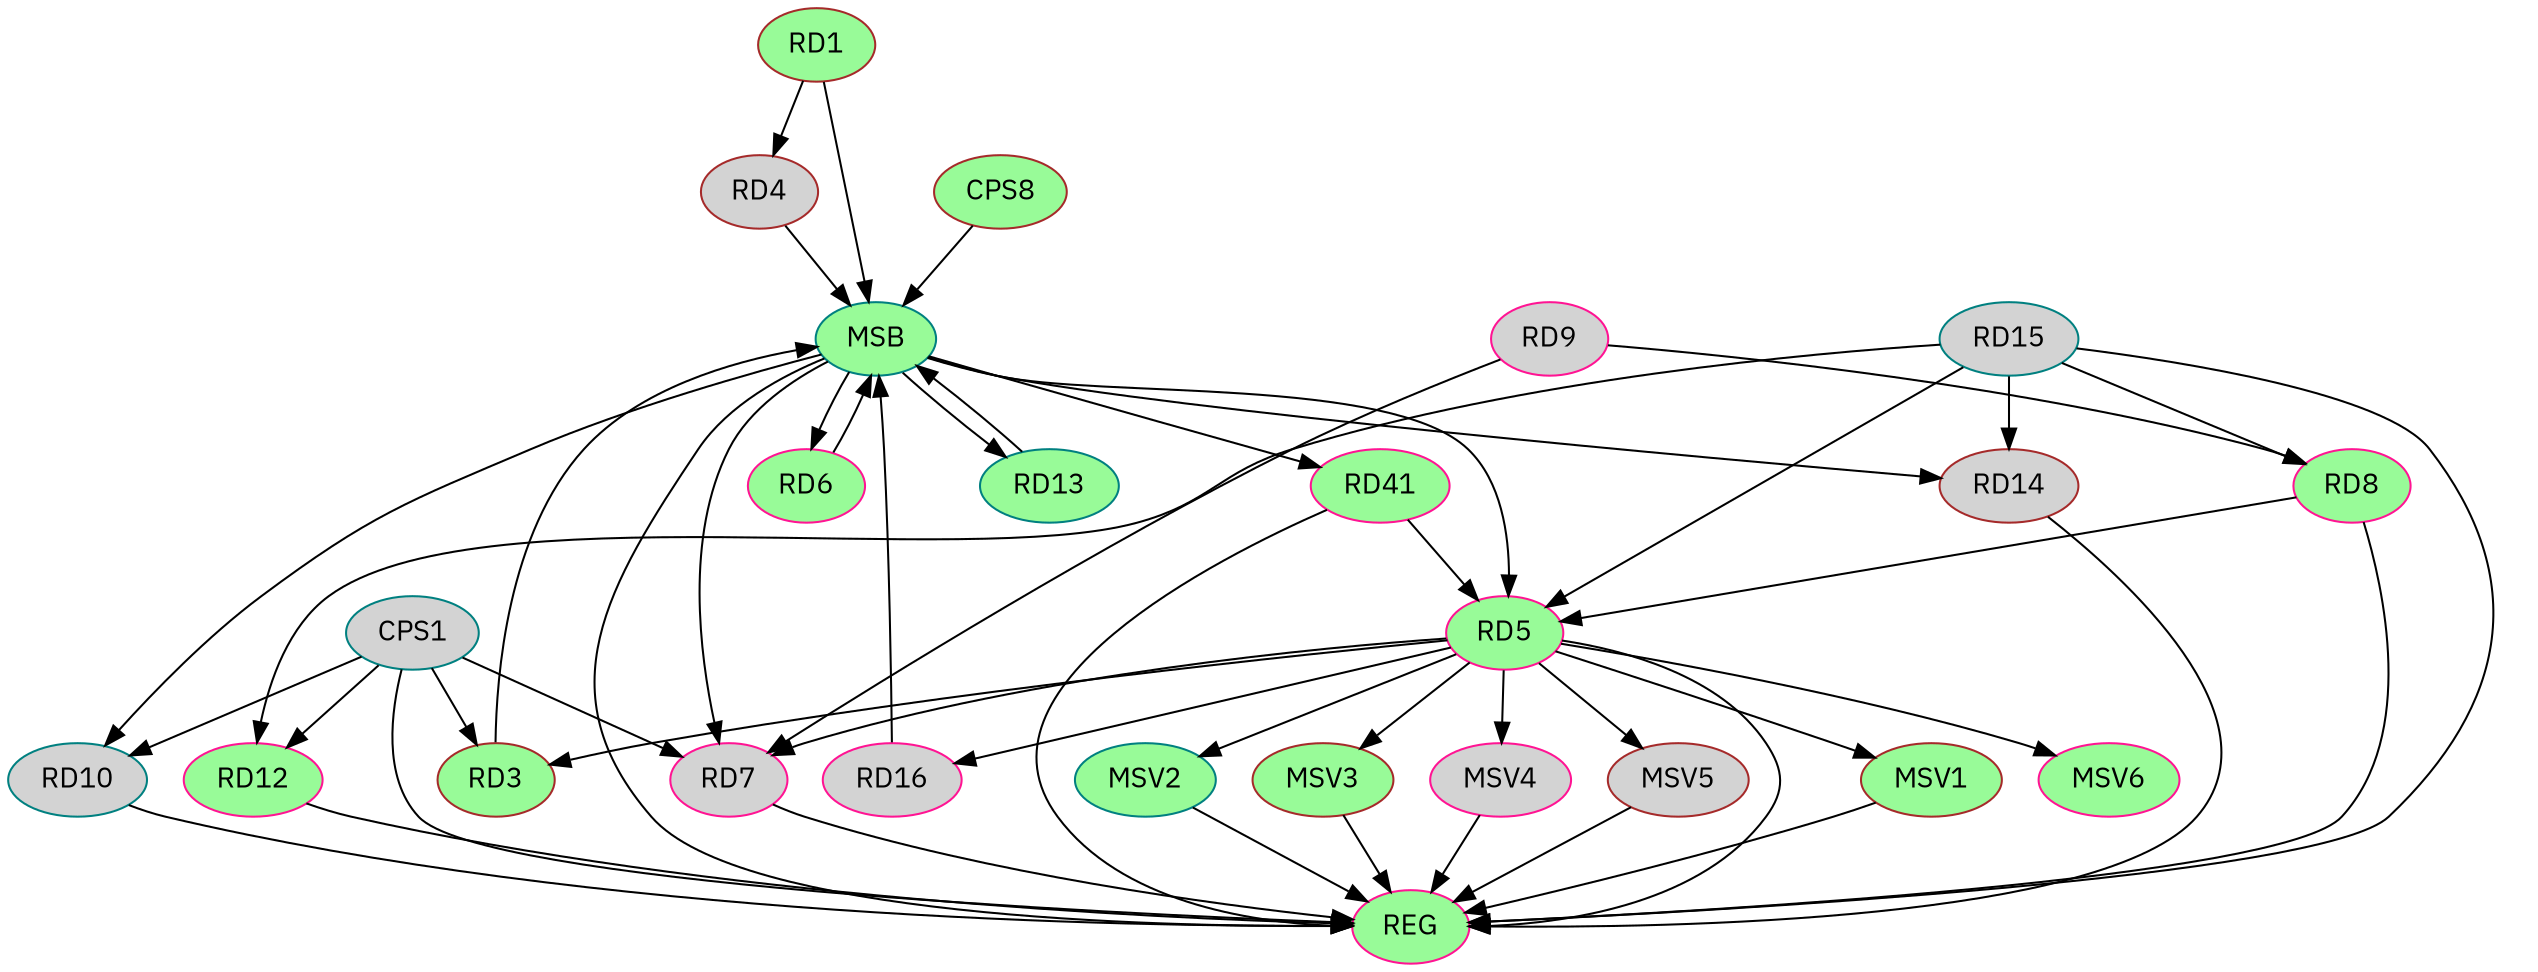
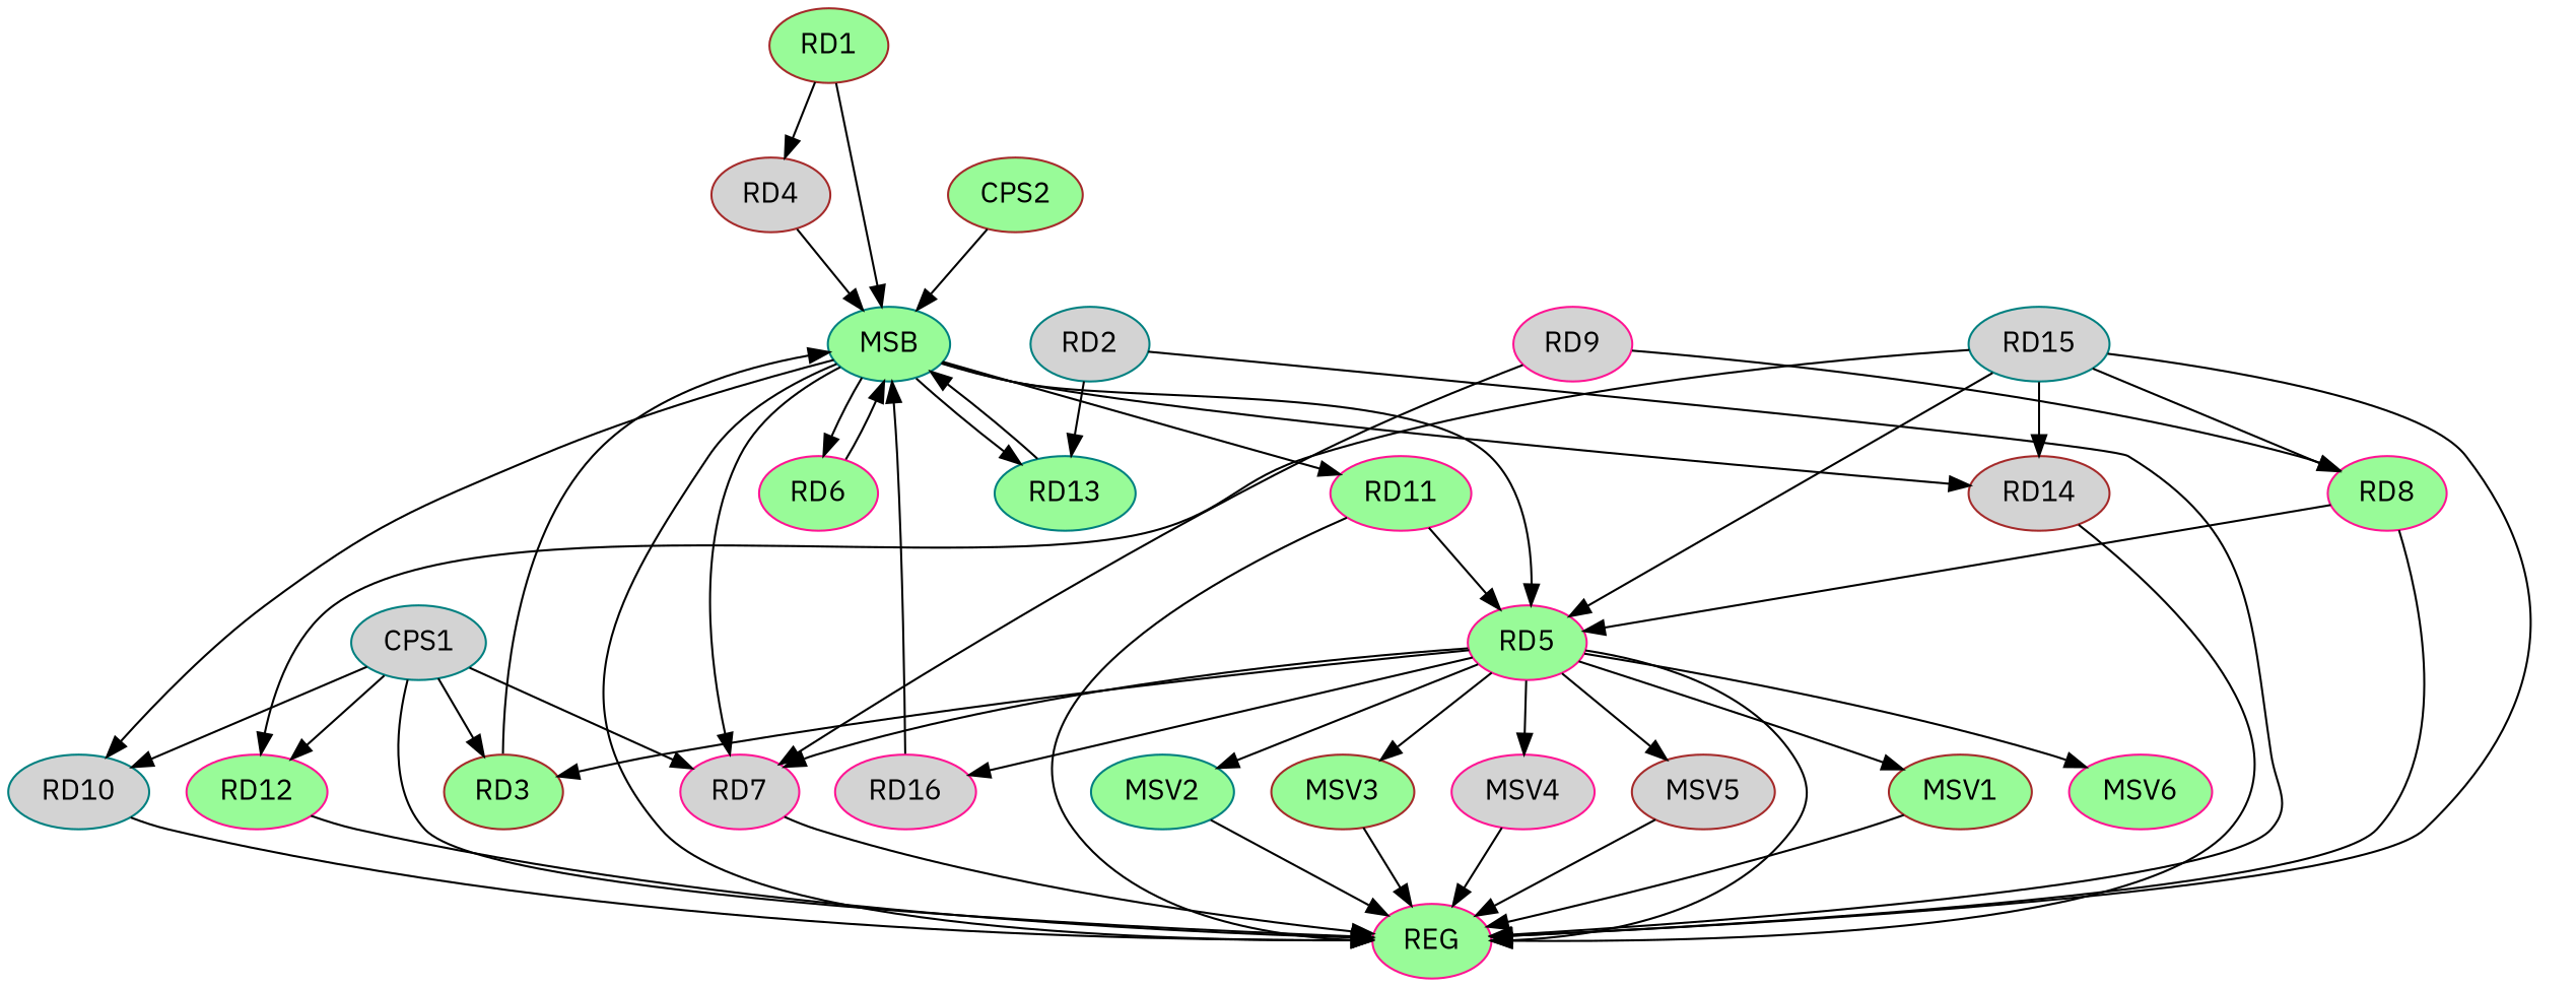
  strict digraph {
    fontname="IBM Plex Sans"
    node [color=deeppink fillcolor=palegreen fontname="IBM Plex Sans" style=filled]
    edge [fontname="IBM Plex Sans"]
    n1 [color=brown label=RD1]
    n2 [color=teal label=MSB]
    n3 [color=brown fillcolor=lightgrey label=RD4]
    n4 [color=teal label=RD13]
    n5 [label=REG]
    n6 [label=RD5]
    n7 [fillcolor=lightgrey label=RD7]
    n8 [label=RD6]
    n9 [color=teal fillcolor=lightgrey label=RD10]
-   n10 [label=RD41]
+   n10 [label=RD11]
    n11 [color=brown fillcolor=lightgrey label=RD14]
+   n12 [color=teal fillcolor=lightgrey label=RD2]
    n13 [color=brown label=RD3]
    n14 [fillcolor=lightgrey label=RD16]
    n15 [color=brown label=MSV1]
    n16 [color=teal label=MSV2]
    n17 [color=brown label=MSV3]
    n18 [fillcolor=lightgrey label=MSV4]
    n19 [color=brown fillcolor=lightgrey label=MSV5]
    n20 [label=MSV6]
    n21 [label=RD8]
    n22 [label=RD12]
    n23 [fillcolor=lightgrey label=RD9]
    n24 [color=teal fillcolor=lightgrey label=RD15]
    n25 [color=teal fillcolor=lightgrey label=CPS1]
-   n26 [color=brown label=CPS8]
+   n26 [color=brown label=CPS2]
    n1 -> n2
    n1 -> n3
    n2 -> n4
    n2 -> n5
    n2 -> n6
    n2 -> n7
    n2 -> n8
    n2 -> n9
    n2 -> n10
    n2 -> n11
    n3 -> n2
    n4 -> n2
    n6 -> n5
    n6 -> n7
    n6 -> n13
    n6 -> n14
    n6 -> n15
    n6 -> n16
    n6 -> n17
    n6 -> n18
    n6 -> n19
    n6 -> n20
    n7 -> n5
    n8 -> n2
    n9 -> n5
    n10 -> n5
    n10 -> n6
    n11 -> n5
+   n12 -> n4
+   n12 -> n5
    n13 -> n2
    n14 -> n2
    n15 -> n5
    n16 -> n5
    n17 -> n5
    n18 -> n5
    n19 -> n5
    n21 -> n5
    n21 -> n6
    n22 -> n5
    n23 -> n7
    n23 -> n21
    n24 -> n5
    n24 -> n6
    n24 -> n11
    n24 -> n21
    n24 -> n22
    n25 -> n5
    n25 -> n7
    n25 -> n9
    n25 -> n13
    n25 -> n22
    n26 -> n2
  }
